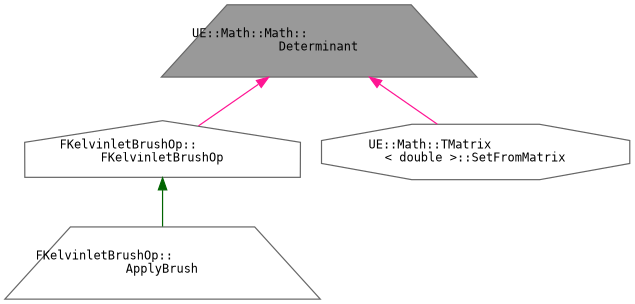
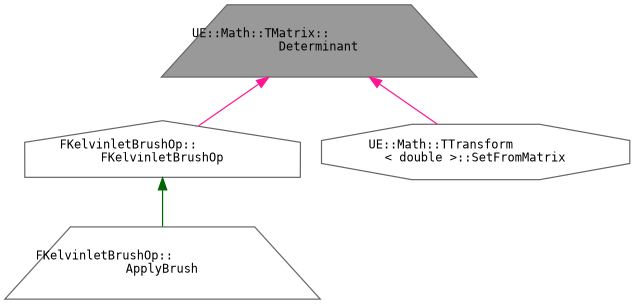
  digraph {
    fontname="DejaVu Sans Mono"
    rankdir=TB
    node [color=grey40 fillcolor=white fontname="DejaVu Sans Mono" fontsize=10 shape=trapezium style=filled]
    edge [color=deeppink dir=back fontname="DejaVu Sans Mono" fontsize=10 labelfontname=Helvetica labelfontsize=10 style=solid]
-   n1 [color=gray40 fillcolor=grey60 fontcolor=black height=0.2 label="UE::Math::Math::\lDeterminant" width=0.4]
+   n1 [color=gray40 fillcolor=grey60 fontcolor=black height=0.2 label="UE::Math::TMatrix::\lDeterminant" width=0.4]
    n2 [height=0.2 label="FKelvinletBrushOp::\lFKelvinletBrushOp" shape=house width=0.4]
-   n3 [height=0.2 label="UE::Math::TMatrix\l\< double \>::SetFromMatrix" shape=octagon width=0.4]
+   n3 [height=0.2 label="UE::Math::TTransform\l\< double \>::SetFromMatrix" shape=octagon width=0.4]
    n4 [height=0.2 label="FKelvinletBrushOp::\lApplyBrush" width=0.4]
    n1 -> n2
    n1 -> n3
    n2 -> n4 [color=darkgreen]
  }
